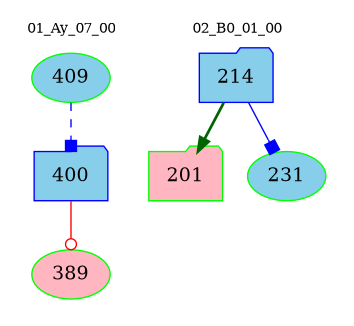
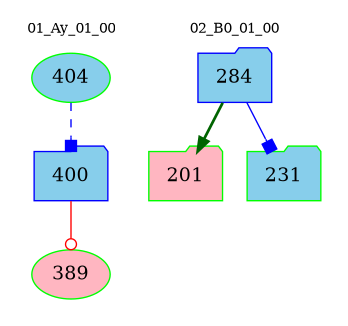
  digraph {
    node [color=green fillcolor=skyblue shape=folder style=filled]
    edge [arrowhead=box color=blue style=solid]
    n1 [color=blue label=400]
    n2 [fillcolor=lightpink label=389 shape=ellipse]
-   n3 [label=409 shape=ellipse]
-   n4 [color=blue label=214]
+   n3 [label=404 shape=ellipse]
+   n4 [color=blue label=284]
    n5 [fillcolor=lightpink label=201]
-   n6 [label=231 shape=ellipse]
+   n6 [label=231]
    subgraph cluster_1 {
      color=white
      fontsize=10
-     label="01_Ay_07_00"
+     label="01_Ay_01_00"
      n1
      n2
      n3
    }
    subgraph cluster_2 {
      color=white
      fontsize=10
      label="02_B0_01_00"
      n4
      n5
      n6
    }
    n1 -> n2 [arrowhead=odot color=red]
    n3 -> n1 [style=dashed]
    n4 -> n5 [arrowhead=normal color=darkgreen style=bold]
    n4 -> n6
  }
